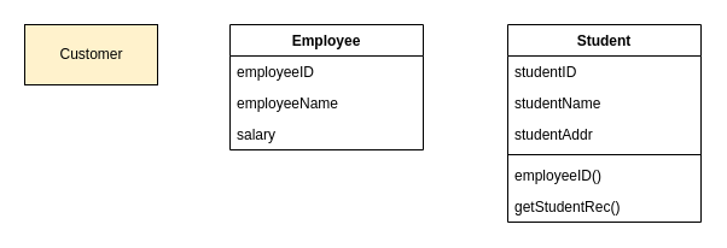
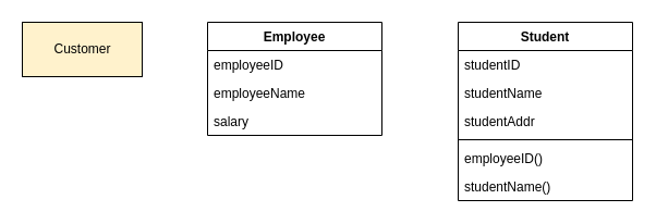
  <mxCell id="0" />
  <mxCell id="1" parent="0" />
  <mxCell id="2" value="Customer" style="html=1;fillColor=#fff2cc;" vertex="1" parent="1"><mxGeometry x="20" y="20" width="110" height="50" as="geometry" /></mxCell>
  <mxCell id="3" value="Employee" style="swimlane;fontStyle=1;align=center;verticalAlign=top;childLayout=stackLayout;horizontal=1;startSize=26;horizontalStack=0;resizeParent=1;resizeParentMax=0;resizeLast=0;collapsible=1;marginBottom=0;" vertex="1" parent="1"><mxGeometry x="190" y="20" width="160" height="104" as="geometry" /></mxCell>
  <mxCell id="4" value="employeeID" style="text;align=left;verticalAlign=top;spacingLeft=4;spacingRight=4;overflow=hidden;rotatable=0;points=[[0,0.5],[1,0.5]];portConstraint=eastwest;" vertex="1" parent="3"><mxGeometry y="26" width="160" height="26" as="geometry" /></mxCell>
  <mxCell id="5" value="employeeName" style="text;align=left;verticalAlign=top;spacingLeft=4;spacingRight=4;overflow=hidden;rotatable=0;points=[[0,0.5],[1,0.5]];portConstraint=eastwest;" vertex="1" parent="3"><mxGeometry y="52" width="160" height="26" as="geometry" /></mxCell>
  <mxCell id="6" value="salary" style="text;align=left;verticalAlign=top;spacingLeft=4;spacingRight=4;overflow=hidden;rotatable=0;points=[[0,0.5],[1,0.5]];portConstraint=eastwest;" vertex="1" parent="3"><mxGeometry y="78" width="160" height="26" as="geometry" /></mxCell>
  <mxCell id="7" value="Student" style="swimlane;fontStyle=1;align=center;verticalAlign=top;childLayout=stackLayout;horizontal=1;startSize=26;horizontalStack=0;resizeParent=1;resizeParentMax=0;resizeLast=0;collapsible=1;marginBottom=0;" vertex="1" parent="1"><mxGeometry x="420" y="20" width="160" height="164" as="geometry" /></mxCell>
  <mxCell id="8" value="studentID" style="text;align=left;verticalAlign=top;spacingLeft=4;spacingRight=4;overflow=hidden;rotatable=0;points=[[0,0.5],[1,0.5]];portConstraint=eastwest;" vertex="1" parent="7"><mxGeometry y="26" width="160" height="26" as="geometry" /></mxCell>
  <mxCell id="9" value="studentName" style="text;align=left;verticalAlign=top;spacingLeft=4;spacingRight=4;overflow=hidden;rotatable=0;points=[[0,0.5],[1,0.5]];portConstraint=eastwest;" vertex="1" parent="7"><mxGeometry y="52" width="160" height="26" as="geometry" /></mxCell>
  <mxCell id="10" value="studentAddr" style="text;align=left;verticalAlign=top;spacingLeft=4;spacingRight=4;overflow=hidden;rotatable=0;points=[[0,0.5],[1,0.5]];portConstraint=eastwest;" vertex="1" parent="7"><mxGeometry y="78" width="160" height="26" as="geometry" /></mxCell>
  <mxCell id="11" value="" style="line;strokeWidth=1;fillColor=none;align=left;verticalAlign=middle;spacingTop=-1;spacingLeft=3;spacingRight=3;rotatable=0;labelPosition=right;points=[];portConstraint=eastwest;strokeColor=inherit;" vertex="1" parent="7"><mxGeometry y="104" width="160" height="8" as="geometry" /></mxCell>
  <mxCell id="12" value="employeeID()" style="text;align=left;verticalAlign=top;spacingLeft=4;spacingRight=4;overflow=hidden;rotatable=0;points=[[0,0.5],[1,0.5]];portConstraint=eastwest;" vertex="1" parent="7"><mxGeometry y="112" width="160" height="26" as="geometry" /></mxCell>
- <mxCell id="13" value="getStudentRec()" style="text;align=left;verticalAlign=top;spacingLeft=4;spacingRight=4;overflow=hidden;rotatable=0;points=[[0,0.5],[1,0.5]];portConstraint=eastwest;" vertex="1" parent="7"><mxGeometry y="138" width="160" height="26" as="geometry" /></mxCell>
+ <mxCell id="13" value="studentName()" style="text;align=left;verticalAlign=top;spacingLeft=4;spacingRight=4;overflow=hidden;rotatable=0;points=[[0,0.5],[1,0.5]];portConstraint=eastwest;" vertex="1" parent="7"><mxGeometry y="138" width="160" height="26" as="geometry" /></mxCell>
